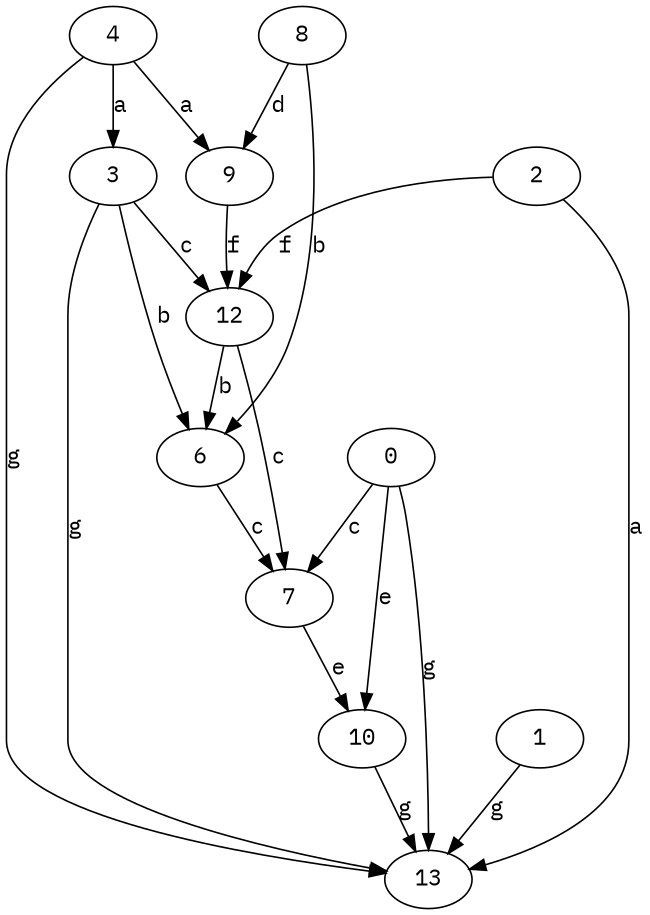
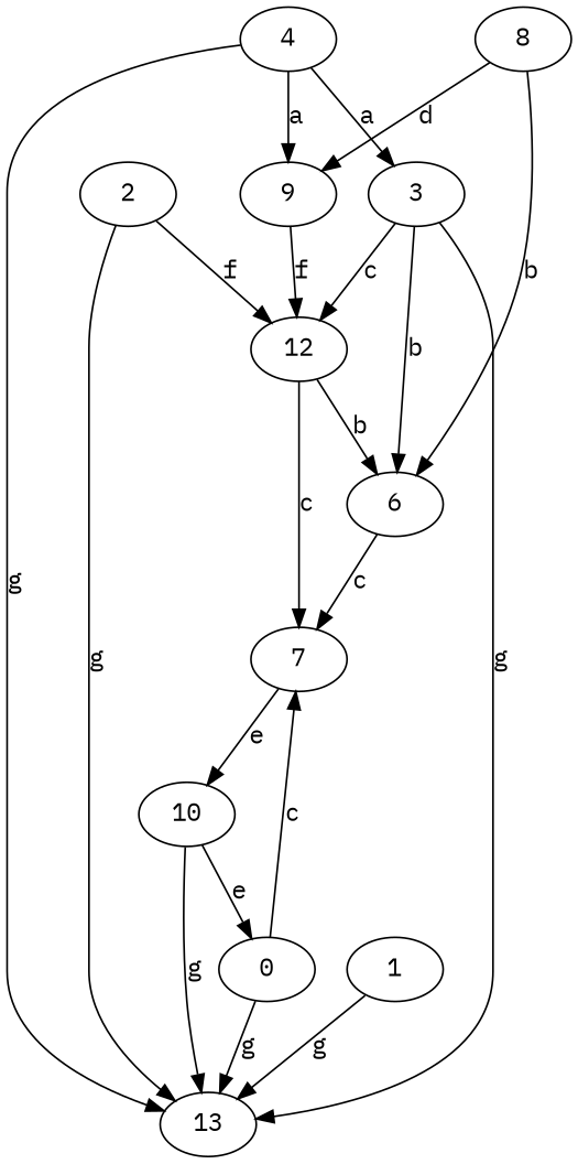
  strict digraph {
    fontname="IBM Plex Mono"
    node [fontname="IBM Plex Mono"]
    edge [fontname="IBM Plex Mono"]
    3
    6
    12
    13
    7
    4
    9
    10
    0
    8
    1
    2
    3 -> 6 [label=b]
    3 -> 12 [label=c]
    3 -> 13 [label=g]
    6 -> 7 [label=c]
    12 -> 6 [label=b]
    12 -> 7 [label=c]
    7 -> 10 [label=e]
    4 -> 3 [label=a]
    4 -> 13 [label=g]
    4 -> 9 [label=a]
    9 -> 12 [label=f]
    10 -> 13 [label=g]
    0 -> 13 [label=g]
    0 -> 7 [label=c]
-   0 -> 10 [label=e]
+   10 -> 0 [label=e]
    8 -> 6 [label=b]
    8 -> 9 [label=d]
    1 -> 13 [label=g]
    2 -> 12 [label=f]
-   2 -> 13 [label=a]
+   2 -> 13 [label=g]
  }
